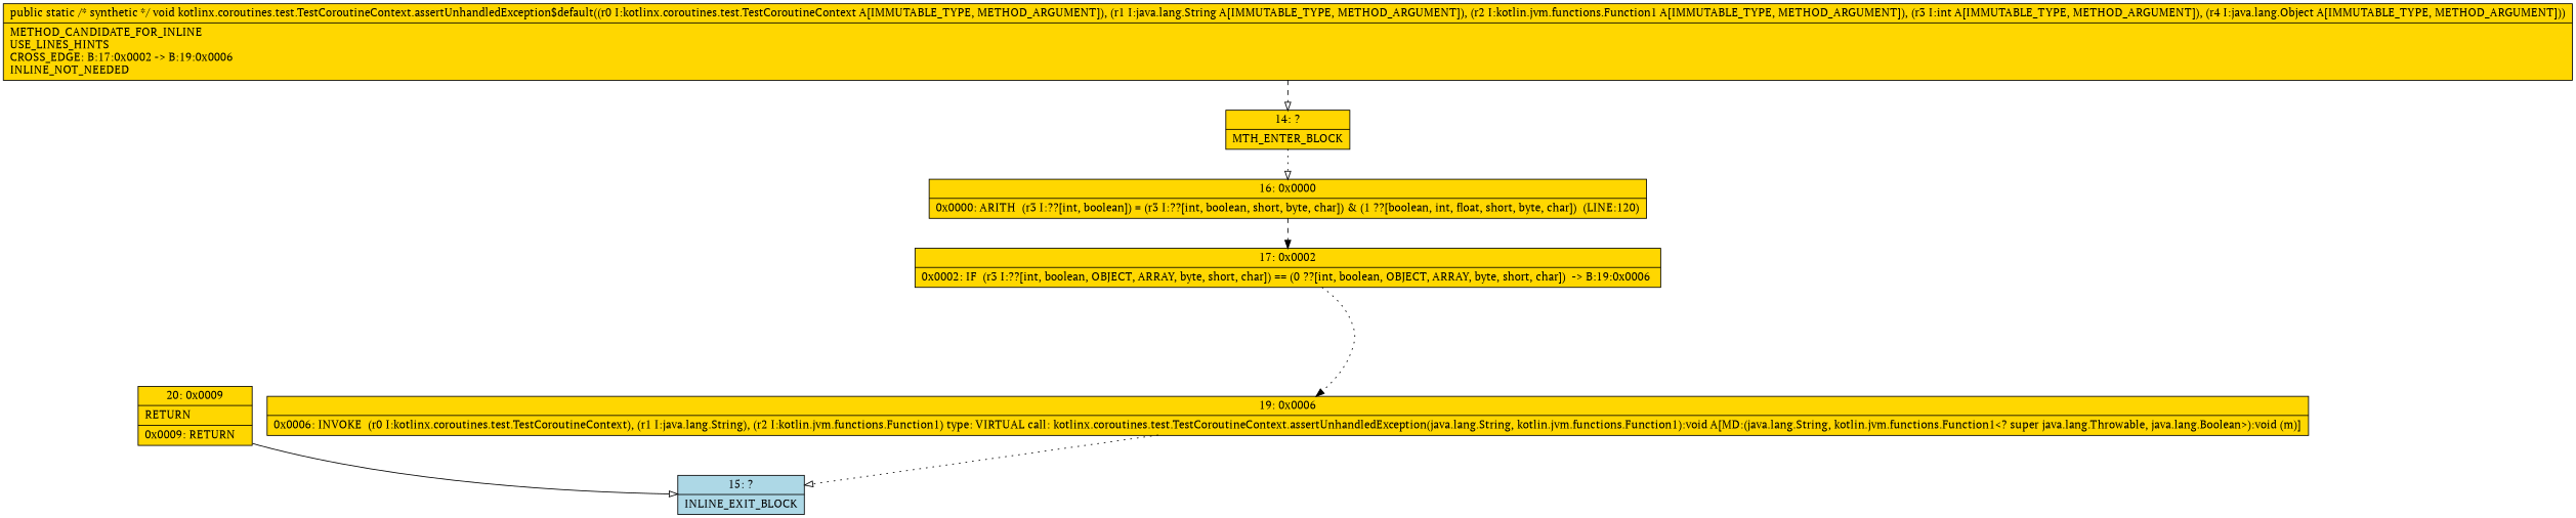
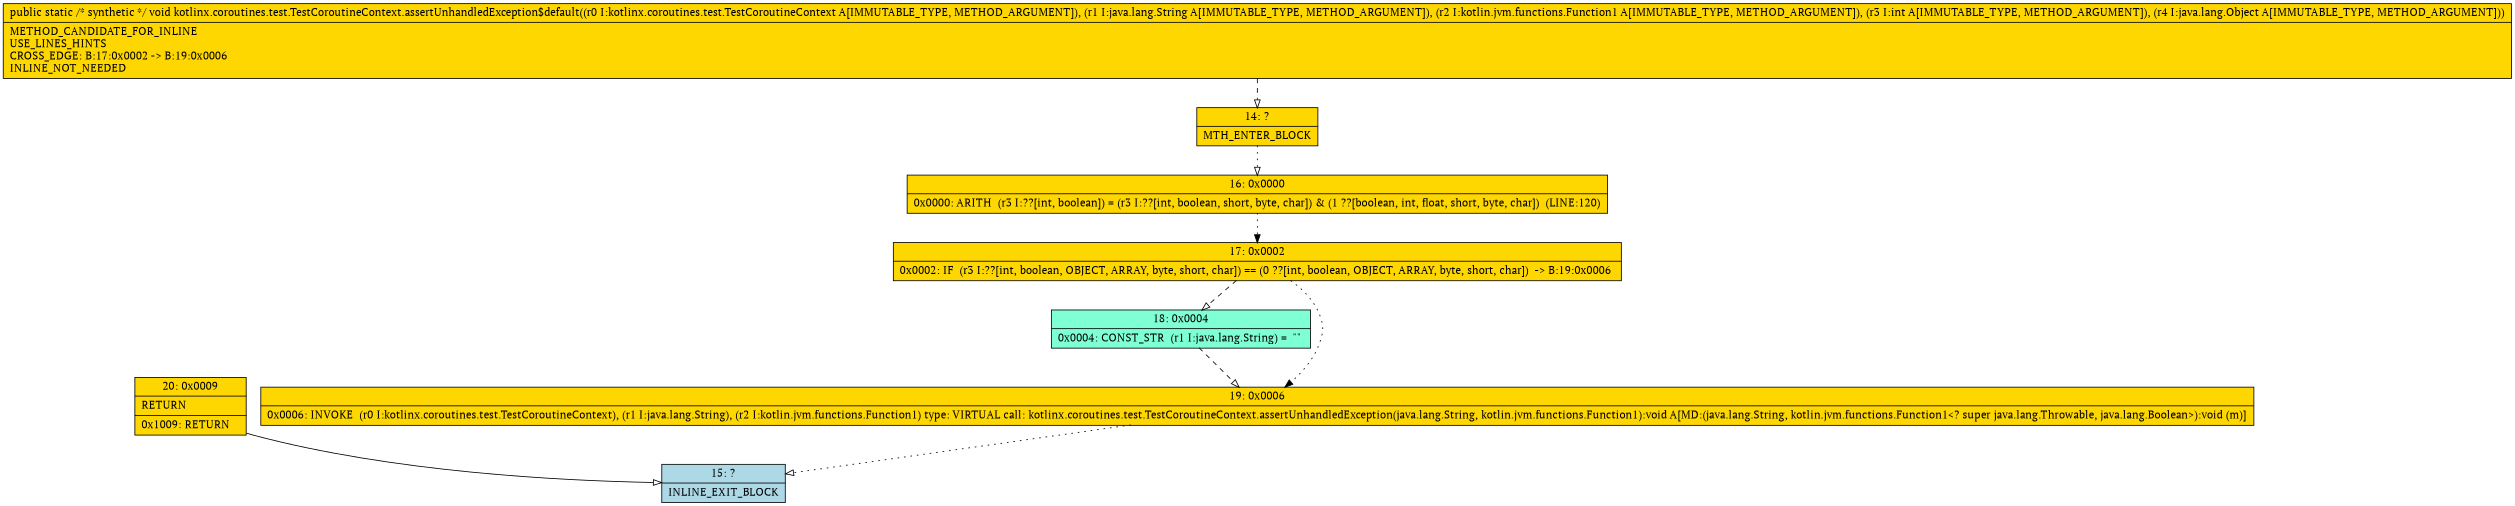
  digraph {
    fontname="PT Serif"
    node [fillcolor=gold fontname="PT Serif" shape=record style=filled]
    edge [arrowhead=onormal fontname="PT Serif" style=dashed]
    n1 [label="{14\:\ ?|MTH_ENTER_BLOCK\l}"]
    n2 [label="{16\:\ 0x0000|0x0000: ARITH  (r3 I:??[int, boolean]) = (r3 I:??[int, boolean, short, byte, char]) & (1 ??[boolean, int, float, short, byte, char])  (LINE:120)\l}"]
    n3 [label="{17\:\ 0x0002|0x0002: IF  (r3 I:??[int, boolean, OBJECT, ARRAY, byte, short, char]) == (0 ??[int, boolean, OBJECT, ARRAY, byte, short, char])  \-\> B:19:0x0006 \l}"]
+   n4 [fillcolor=aquamarine label="{18\:\ 0x0004|0x0004: CONST_STR  (r1 I:java.lang.String) =  \"\" \l}"]
    n5 [label="{19\:\ 0x0006|0x0006: INVOKE  (r0 I:kotlinx.coroutines.test.TestCoroutineContext), (r1 I:java.lang.String), (r2 I:kotlin.jvm.functions.Function1) type: VIRTUAL call: kotlinx.coroutines.test.TestCoroutineContext.assertUnhandledException(java.lang.String, kotlin.jvm.functions.Function1):void A[MD:(java.lang.String, kotlin.jvm.functions.Function1\<? super java.lang.Throwable, java.lang.Boolean\>):void (m)]\l}"]
    n6 [fillcolor=lightblue label="{15\:\ ?|INLINE_EXIT_BLOCK\l}"]
-   n7 [label="{20\:\ 0x0009|RETURN\l|0x0009: RETURN   \l}"]
+   n7 [label="{20\:\ 0x0009|RETURN\l|0x1009: RETURN   \l}"]
    n8 [label="{public static \/* synthetic *\/ void kotlinx.coroutines.test.TestCoroutineContext.assertUnhandledException$default((r0 I:kotlinx.coroutines.test.TestCoroutineContext A[IMMUTABLE_TYPE, METHOD_ARGUMENT]), (r1 I:java.lang.String A[IMMUTABLE_TYPE, METHOD_ARGUMENT]), (r2 I:kotlin.jvm.functions.Function1 A[IMMUTABLE_TYPE, METHOD_ARGUMENT]), (r3 I:int A[IMMUTABLE_TYPE, METHOD_ARGUMENT]), (r4 I:java.lang.Object A[IMMUTABLE_TYPE, METHOD_ARGUMENT]))  | METHOD_CANDIDATE_FOR_INLINE\lUSE_LINES_HINTS\lCROSS_EDGE: B:17:0x0002 \-\> B:19:0x0006\lINLINE_NOT_NEEDED\l}"]
    n1 -> n2 [style=dotted]
-   n2 -> n3 [arrowhead=normal]
+   n2 -> n3 [arrowhead=normal style=dotted]
+   n3 -> n4
    n3 -> n5 [arrowhead=normal style=dotted]
+   n4 -> n5
    n5 -> n6 [style=dotted]
    n7 -> n6 [style=solid]
    n8 -> n1
  }
